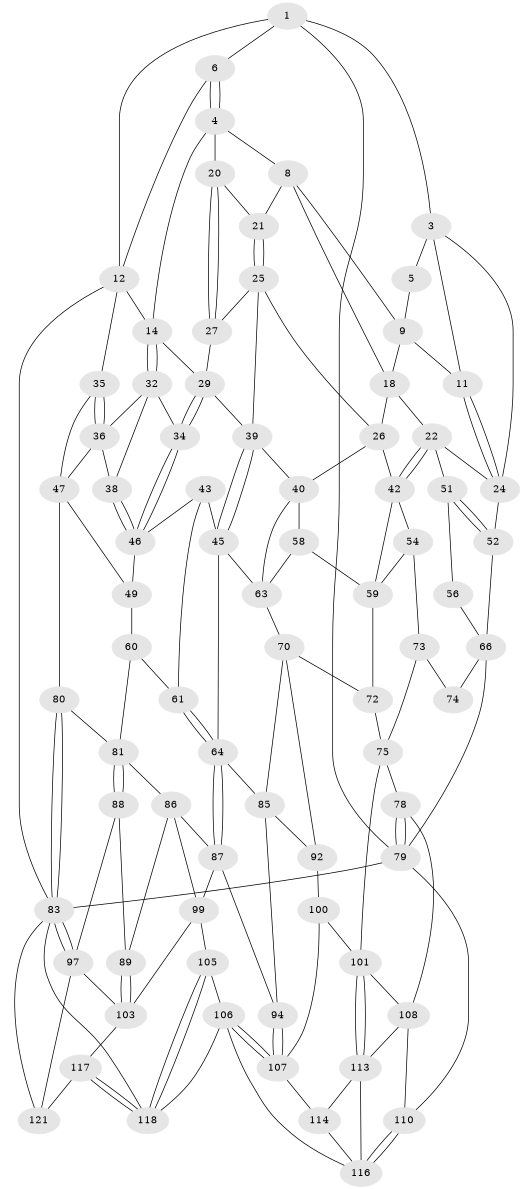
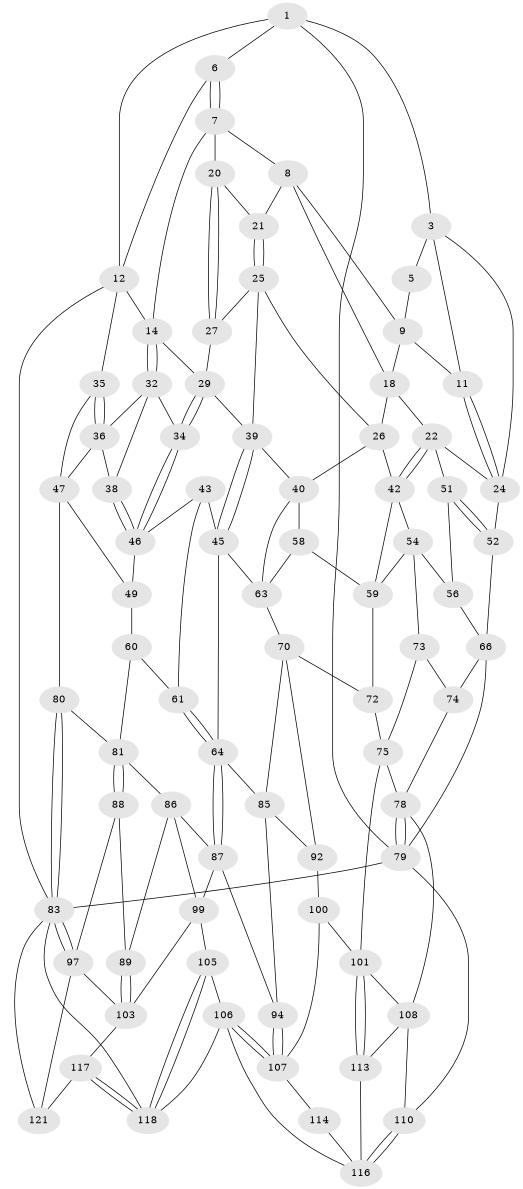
  graph {
    node [color=gray90 style=filled]
    1 [super="+2"]
    3 [super="+4"]
    6
    12 [super="+13"]
    79 [super="+84"]
    5
    11
    24 [super="+31"]
-   7 [super="+16" label=4]
+   7 [super="+16"]
    14 [super="+15"]
    35
    83 [super="+124"]
    110
    9 [super="+10"]
    52
    18 [super="+19"]
    8 [super="+17"]
    20
    21
    29 [super="+30"]
    32 [super="+33"]
    27
    22 [super="+23"]
    26 [super="+41"]
    25 [super="+28"]
    36 [super="+37"]
    47 [super="+48"]
    97 [super="+98"]
    118 [super="+125"]
    121 [super="+123"]
    39
    34
    38
    42 [super="+53"]
    51
    40 [super="+57"]
    54 [super="+55"]
    59 [super="+68"]
    56
    66 [super="+67"]
    45 [super="+62"]
    58
    63 [super="+69"]
    46 [super="+50"]
    43 [super="+44"]
    61
    49
    80
    64 [super="+65"]
    70 [super="+71"]
    73 [super="+76"]
    72
    85 [super="+91"]
    87 [super="+93"]
    60
    81 [super="+82"]
    74 [super="+77"]
    75 [super="+95"]
    86 [super="+90"]
    88
    92
    94
    99 [super="+104"]
    78 [super="+96"]
    100
    101 [super="+102"]
    108 [super="+109"]
    113 [super="+115"]
    116 [super="+119"]
    89
    103 [super="+112"]
    107 [super="+111"]
    105
    117 [super="+122"]
    114
    106 [super="+120"]
    1 -- 3
    1 -- 6
    1 -- 12
    1 -- 79
    3 -- 5
    3 -- 11
    3 -- 24
    6 -- 12
    6 -- 7
    6 -- 7
    12 -- 14
    12 -- 35
    12 -- 83
    79 -- 83
    79 -- 110
    5 -- 9
    11 -- 24
    11 -- 24
    24 -- 52
    7 -- 14
    7 -- 8
    7 -- 20
    14 -- 29
    14 -- 32
    14 -- 32
    35 -- 36
    35 -- 36
    35 -- 47
    83 -- 97
    83 -- 97
    83 -- 118
    83 -- 121
    110 -- 116
    110 -- 116
    9 -- 11
    9 -- 18
    52 -- 66
    18 -- 22
    18 -- 26
    8 -- 9
    8 -- 18
    8 -- 21
    20 -- 21
    20 -- 27
    20 -- 27
    21 -- 25
    21 -- 25
    29 -- 39
    29 -- 34
    29 -- 34
    32 -- 36
    32 -- 34
    32 -- 38
    27 -- 29
    22 -- 24
    22 -- 42
    22 -- 42
    22 -- 51
    26 -- 42
    26 -- 40
    25 -- 27
    25 -- 26
    25 -- 39
    36 -- 47
    36 -- 38
    47 -- 49
    47 -- 80
    97 -- 121
    97 -- 103
    39 -- 40
    39 -- 45
    39 -- 45
    34 -- 46
    34 -- 46
    38 -- 46
    38 -- 46
    42 -- 54
    42 -- 59
    51 -- 52
    51 -- 52
    51 -- 56
    40 -- 58
    40 -- 63
    54 -- 59
+   54 -- 56
    54 -- 73
    59 -- 72
    56 -- 66
    66 -- 79
    66 -- 74
    45 -- 63
    45 -- 64
    58 -- 59
    58 -- 63
    63 -- 70
    46 -- 49
    43 -- 45
    43 -- 46
    43 -- 61
    61 -- 64
    61 -- 64
    49 -- 60
    80 -- 83
    80 -- 83
    80 -- 81
    64 -- 85
    64 -- 87
    64 -- 87
    70 -- 72
    70 -- 85
    70 -- 92
    73 -- 74 [weight=2]
    73 -- 75
    72 -- 75
    85 -- 92
    85 -- 94
    87 -- 94
    87 -- 99
    60 -- 61
    60 -- 81
    81 -- 86
    81 -- 88
    81 -- 88
+   74 -- 78
    75 -- 78
    75 -- 101
    86 -- 87
    86 -- 99
    86 -- 89
    88 -- 97
    88 -- 89
    92 -- 100
    94 -- 107
    94 -- 107
    99 -- 103
    99 -- 105
    78 -- 79
    78 -- 79
    78 -- 108
    100 -- 101
    100 -- 107
    101 -- 108
    101 -- 113
    101 -- 113
    108 -- 110
    108 -- 113
    113 -- 116
-   113 -- 114
    89 -- 103
    89 -- 103
    103 -- 117
    107 -- 114
    105 -- 118
    105 -- 118
    105 -- 106
    117 -- 118
    117 -- 118
    117 -- 121
    114 -- 116
    106 -- 118
    106 -- 116
    106 -- 107
    106 -- 107
  }
